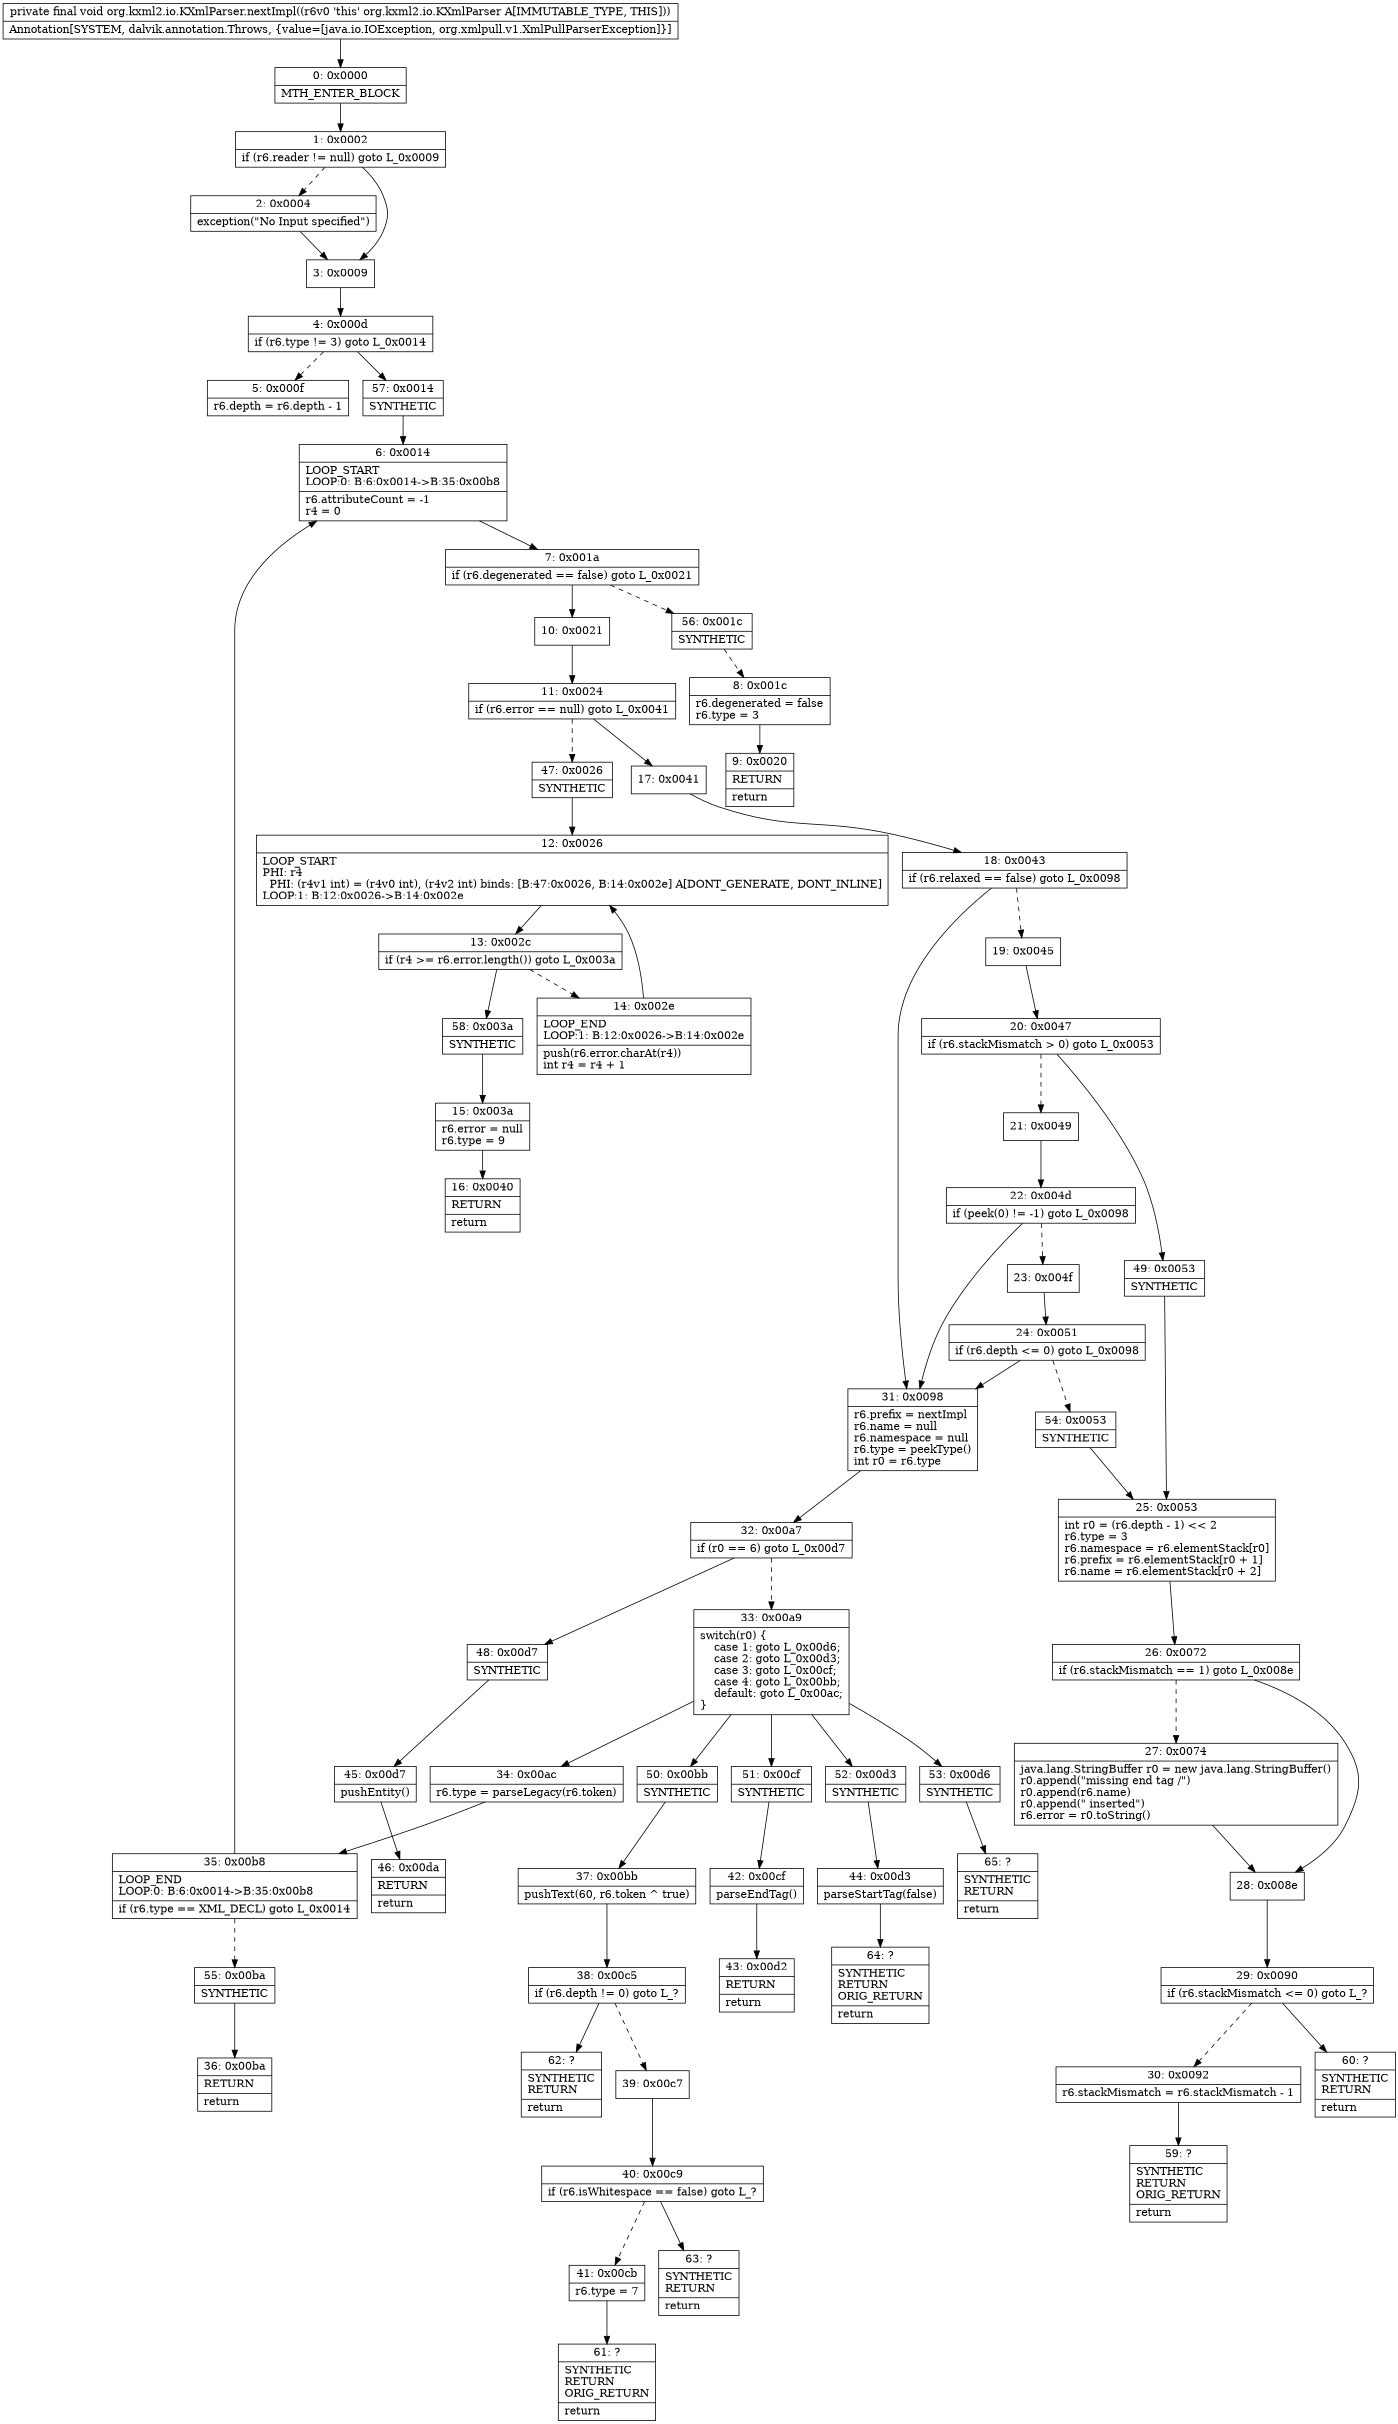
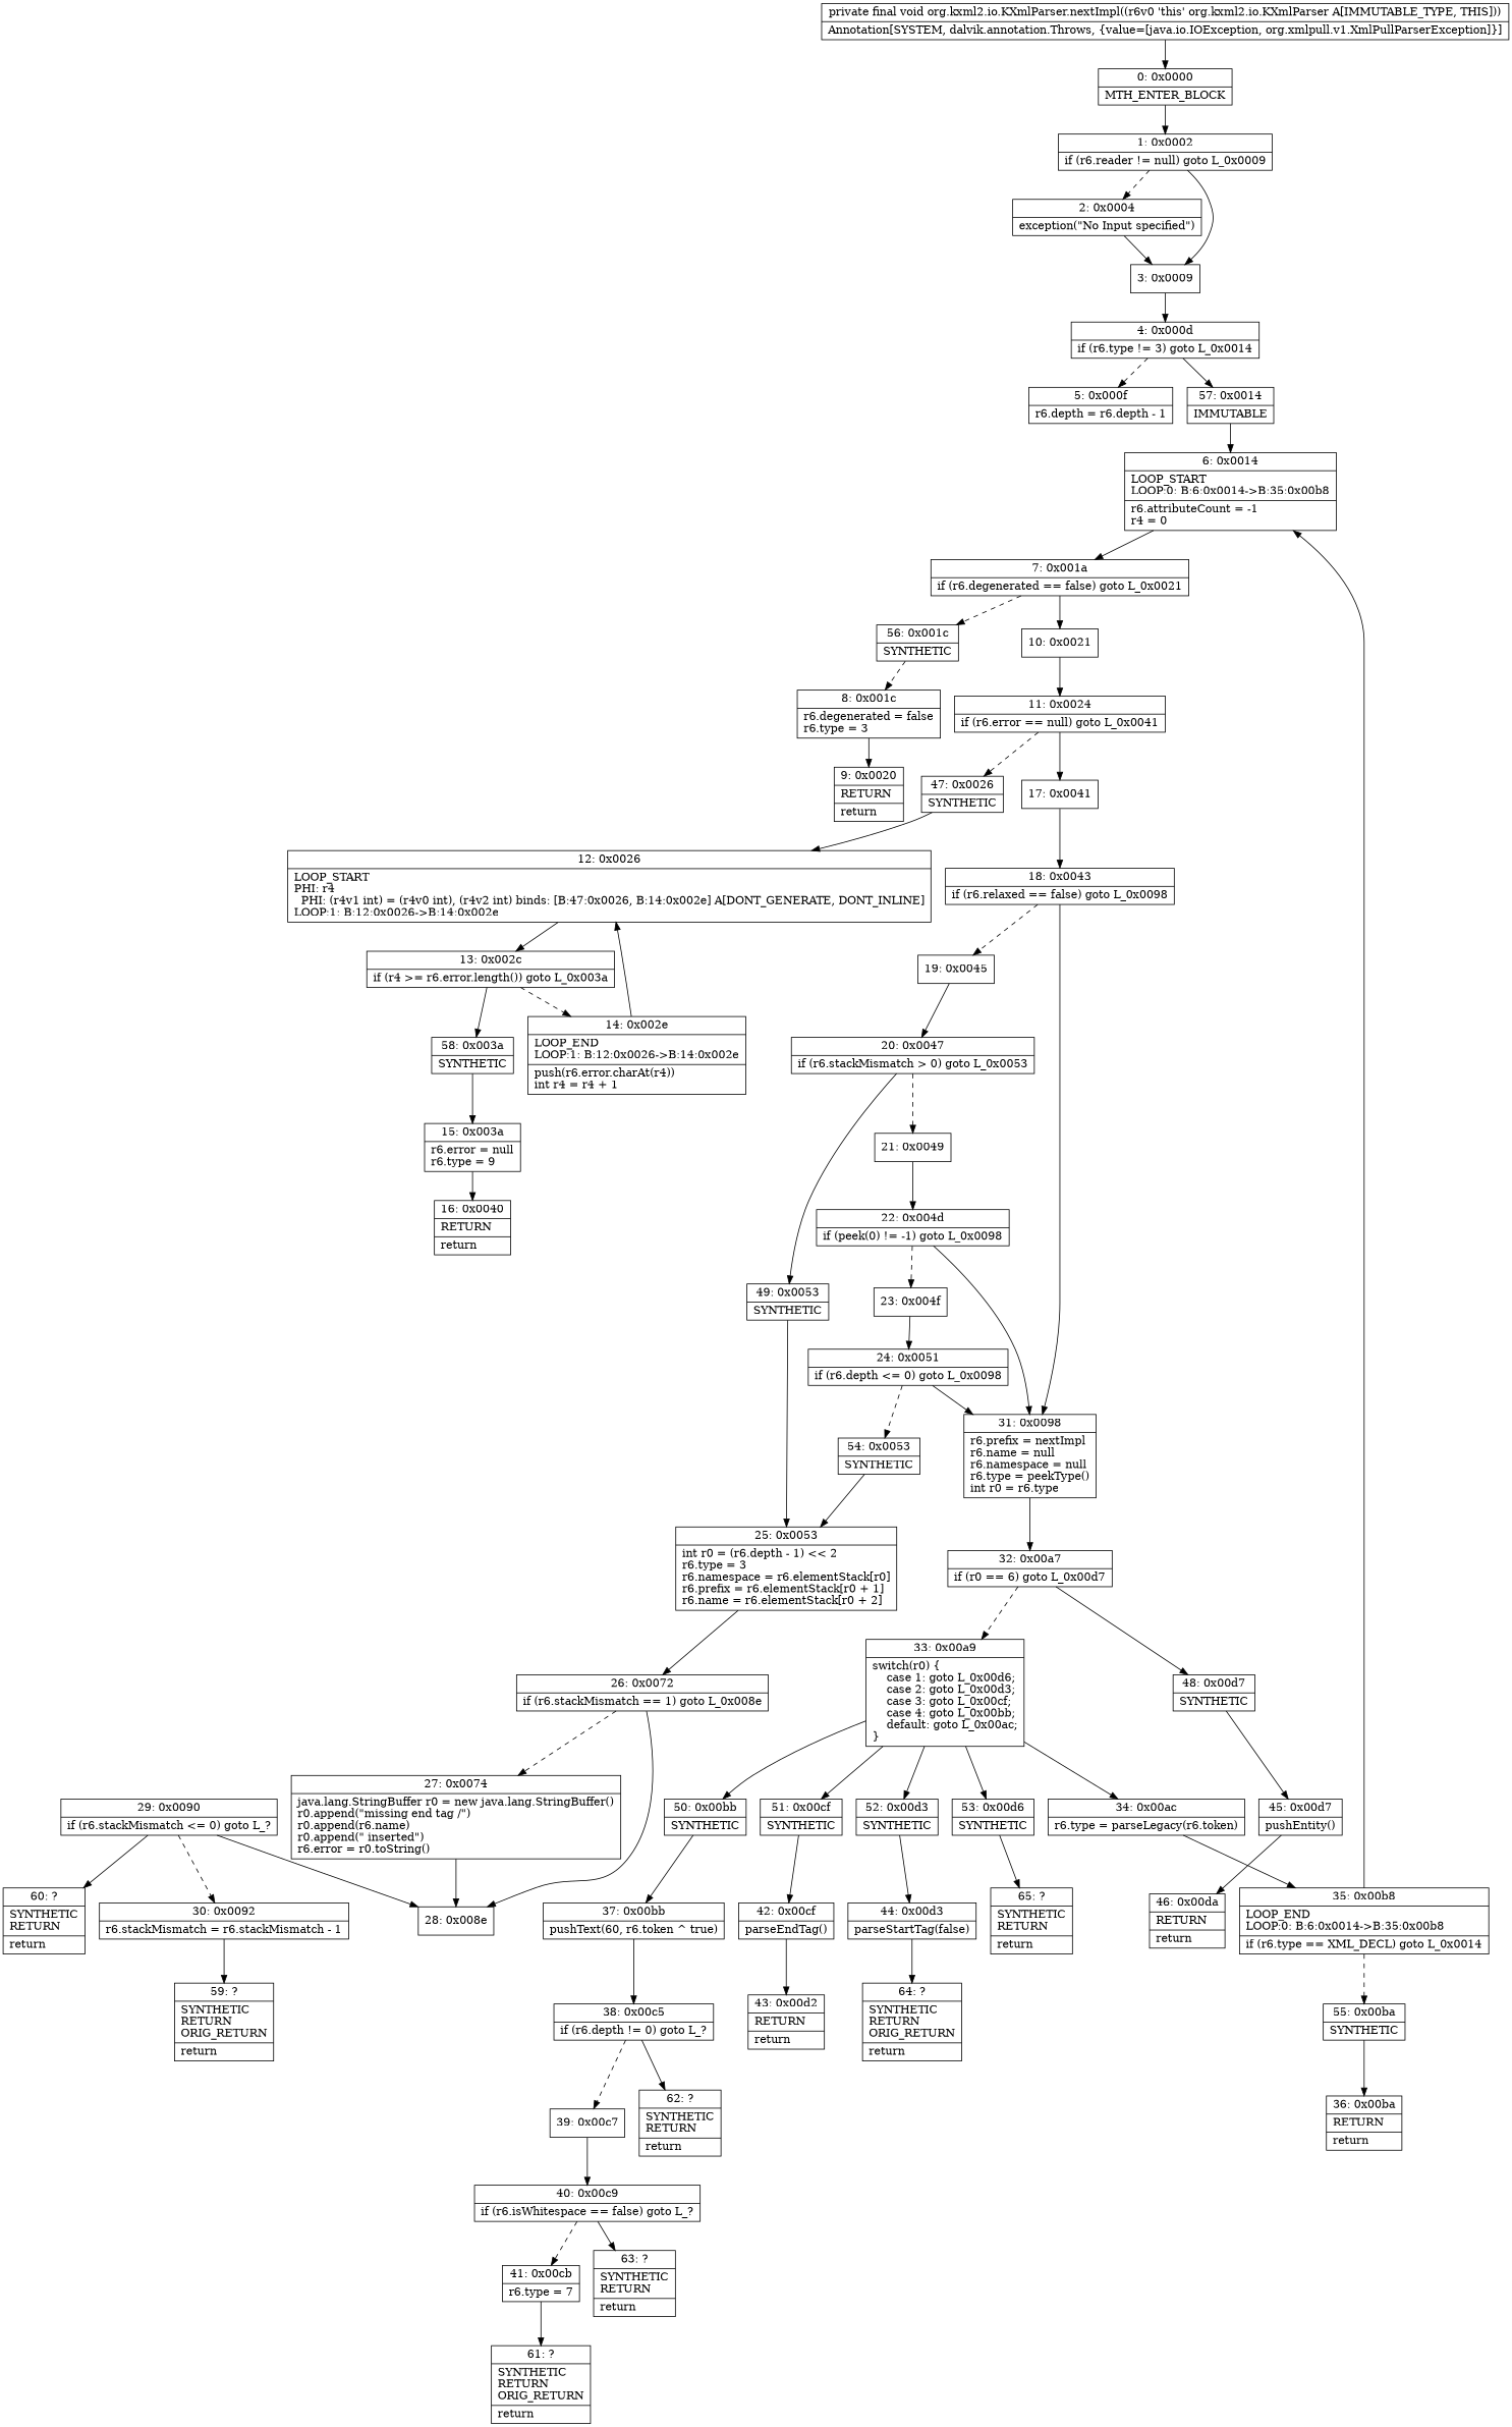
  digraph {
    node [shape=record]
    n1 [label="{0\:\ 0x0000|MTH_ENTER_BLOCK\l}"]
    n2 [label="{1\:\ 0x0002|if (r6.reader != null) goto L_0x0009\l}"]
    n3 [label="{2\:\ 0x0004|exception(\"No Input specified\")\l}"]
    n4 [label="{3\:\ 0x0009}"]
    n5 [label="{4\:\ 0x000d|if (r6.type != 3) goto L_0x0014\l}"]
    n6 [label="{5\:\ 0x000f|r6.depth = r6.depth \- 1\l}"]
-   n7 [label="{57\:\ 0x0014|SYNTHETIC\l}"]
+   n7 [label="{57\:\ 0x0014|IMMUTABLE\l}"]
    n8 [label="{6\:\ 0x0014|LOOP_START\lLOOP:0: B:6:0x0014\-\>B:35:0x00b8\l|r6.attributeCount = \-1\lr4 = 0\l}"]
    n9 [label="{7\:\ 0x001a|if (r6.degenerated == false) goto L_0x0021\l}"]
    n10 [label="{10\:\ 0x0021}"]
    n11 [label="{56\:\ 0x001c|SYNTHETIC\l}"]
    n12 [label="{11\:\ 0x0024|if (r6.error == null) goto L_0x0041\l}"]
    n13 [label="{8\:\ 0x001c|r6.degenerated = false\lr6.type = 3\l}"]
    n14 [label="{9\:\ 0x0020|RETURN\l|return\l}"]
    n15 [label="{17\:\ 0x0041}"]
    n16 [label="{47\:\ 0x0026|SYNTHETIC\l}"]
    n17 [label="{18\:\ 0x0043|if (r6.relaxed == false) goto L_0x0098\l}"]
    n18 [label="{12\:\ 0x0026|LOOP_START\lPHI: r4 \l  PHI: (r4v1 int) = (r4v0 int), (r4v2 int) binds: [B:47:0x0026, B:14:0x002e] A[DONT_GENERATE, DONT_INLINE]\lLOOP:1: B:12:0x0026\-\>B:14:0x002e\l}"]
    n19 [label="{13\:\ 0x002c|if (r4 \>= r6.error.length()) goto L_0x003a\l}"]
    n20 [label="{14\:\ 0x002e|LOOP_END\lLOOP:1: B:12:0x0026\-\>B:14:0x002e\l|push(r6.error.charAt(r4))\lint r4 = r4 + 1\l}"]
    n21 [label="{58\:\ 0x003a|SYNTHETIC\l}"]
    n22 [label="{15\:\ 0x003a|r6.error = null\lr6.type = 9\l}"]
    n23 [label="{16\:\ 0x0040|RETURN\l|return\l}"]
    n24 [label="{19\:\ 0x0045}"]
    n25 [label="{31\:\ 0x0098|r6.prefix = nextImpl\lr6.name = null\lr6.namespace = null\lr6.type = peekType()\lint r0 = r6.type\l}"]
    n26 [label="{20\:\ 0x0047|if (r6.stackMismatch \> 0) goto L_0x0053\l}"]
    n27 [label="{32\:\ 0x00a7|if (r0 == 6) goto L_0x00d7\l}"]
    n28 [label="{21\:\ 0x0049}"]
    n29 [label="{49\:\ 0x0053|SYNTHETIC\l}"]
    n30 [label="{22\:\ 0x004d|if (peek(0) != \-1) goto L_0x0098\l}"]
    n31 [label="{25\:\ 0x0053|int r0 = (r6.depth \- 1) \<\< 2\lr6.type = 3\lr6.namespace = r6.elementStack[r0]\lr6.prefix = r6.elementStack[r0 + 1]\lr6.name = r6.elementStack[r0 + 2]\l}"]
    n32 [label="{23\:\ 0x004f}"]
    n33 [label="{24\:\ 0x0051|if (r6.depth \<= 0) goto L_0x0098\l}"]
    n34 [label="{54\:\ 0x0053|SYNTHETIC\l}"]
    n35 [label="{26\:\ 0x0072|if (r6.stackMismatch == 1) goto L_0x008e\l}"]
    n36 [label="{27\:\ 0x0074|java.lang.StringBuffer r0 = new java.lang.StringBuffer()\lr0.append(\"missing end tag \/\")\lr0.append(r6.name)\lr0.append(\" inserted\")\lr6.error = r0.toString()\l}"]
    n37 [label="{28\:\ 0x008e}"]
    n38 [label="{29\:\ 0x0090|if (r6.stackMismatch \<= 0) goto L_?\l}"]
    n39 [label="{30\:\ 0x0092|r6.stackMismatch = r6.stackMismatch \- 1\l}"]
    n40 [label="{60\:\ ?|SYNTHETIC\lRETURN\l|return\l}"]
    n41 [label="{59\:\ ?|SYNTHETIC\lRETURN\lORIG_RETURN\l|return\l}"]
    n42 [label="{33\:\ 0x00a9|switch(r0) \{\l    case 1: goto L_0x00d6;\l    case 2: goto L_0x00d3;\l    case 3: goto L_0x00cf;\l    case 4: goto L_0x00bb;\l    default: goto L_0x00ac;\l\}\l}"]
    n43 [label="{48\:\ 0x00d7|SYNTHETIC\l}"]
    n44 [label="{34\:\ 0x00ac|r6.type = parseLegacy(r6.token)\l}"]
    n45 [label="{50\:\ 0x00bb|SYNTHETIC\l}"]
    n46 [label="{51\:\ 0x00cf|SYNTHETIC\l}"]
    n47 [label="{52\:\ 0x00d3|SYNTHETIC\l}"]
    n48 [label="{53\:\ 0x00d6|SYNTHETIC\l}"]
    n49 [label="{45\:\ 0x00d7|pushEntity()\l}"]
    n50 [label="{35\:\ 0x00b8|LOOP_END\lLOOP:0: B:6:0x0014\-\>B:35:0x00b8\l|if (r6.type == XML_DECL) goto L_0x0014\l}"]
    n51 [label="{37\:\ 0x00bb|pushText(60, r6.token ^ true)\l}"]
    n52 [label="{42\:\ 0x00cf|parseEndTag()\l}"]
    n53 [label="{44\:\ 0x00d3|parseStartTag(false)\l}"]
    n54 [label="{65\:\ ?|SYNTHETIC\lRETURN\l|return\l}"]
    n55 [label="{55\:\ 0x00ba|SYNTHETIC\l}"]
    n56 [label="{36\:\ 0x00ba|RETURN\l|return\l}"]
    n57 [label="{38\:\ 0x00c5|if (r6.depth != 0) goto L_?\l}"]
    n58 [label="{39\:\ 0x00c7}"]
    n59 [label="{62\:\ ?|SYNTHETIC\lRETURN\l|return\l}"]
    n60 [label="{40\:\ 0x00c9|if (r6.isWhitespace == false) goto L_?\l}"]
    n61 [label="{41\:\ 0x00cb|r6.type = 7\l}"]
    n62 [label="{63\:\ ?|SYNTHETIC\lRETURN\l|return\l}"]
    n63 [label="{61\:\ ?|SYNTHETIC\lRETURN\lORIG_RETURN\l|return\l}"]
    n64 [label="{43\:\ 0x00d2|RETURN\l|return\l}"]
    n65 [label="{64\:\ ?|SYNTHETIC\lRETURN\lORIG_RETURN\l|return\l}"]
    n66 [label="{46\:\ 0x00da|RETURN\l|return\l}"]
    n67 [label="{private final void org.kxml2.io.KXmlParser.nextImpl((r6v0 'this' org.kxml2.io.KXmlParser A[IMMUTABLE_TYPE, THIS]))  | Annotation[SYSTEM, dalvik.annotation.Throws, \{value=[java.io.IOException, org.xmlpull.v1.XmlPullParserException]\}]\l}"]
    n1 -> n2
    n2 -> n3 [style=dashed]
    n2 -> n4
    n3 -> n4
    n4 -> n5
    n5 -> n6 [style=dashed]
    n5 -> n7
    n7 -> n8
    n8 -> n9
    n9 -> n10
    n9 -> n11 [style=dashed]
    n10 -> n12
    n11 -> n13 [style=dashed]
    n12 -> n15
    n12 -> n16 [style=dashed]
    n13 -> n14
    n15 -> n17
    n16 -> n18
    n17 -> n24 [style=dashed]
    n17 -> n25
    n18 -> n19
    n19 -> n20 [style=dashed]
    n19 -> n21
    n20 -> n18
    n21 -> n22
    n22 -> n23
    n24 -> n26
    n25 -> n27
    n26 -> n28 [style=dashed]
    n26 -> n29
    n27 -> n42 [style=dashed]
    n27 -> n43
    n28 -> n30
    n29 -> n31
    n30 -> n25
    n30 -> n32 [style=dashed]
    n31 -> n35
    n32 -> n33
    n33 -> n25
    n33 -> n34 [style=dashed]
    n34 -> n31
    n35 -> n36 [style=dashed]
    n35 -> n37
    n36 -> n37
-   n37 -> n38
+   n38 -> n37
    n38 -> n39 [style=dashed]
    n38 -> n40
    n39 -> n41
    n42 -> n44
    n42 -> n45
    n42 -> n46
    n42 -> n47
    n42 -> n48
    n43 -> n49
    n44 -> n50
    n45 -> n51
    n46 -> n52
    n47 -> n53
    n48 -> n54
    n49 -> n66
    n50 -> n8
    n50 -> n55 [style=dashed]
    n51 -> n57
    n52 -> n64
    n53 -> n65
    n55 -> n56
    n57 -> n58 [style=dashed]
    n57 -> n59
    n58 -> n60
    n60 -> n61 [style=dashed]
    n60 -> n62
    n61 -> n63
    n67 -> n1
  }
